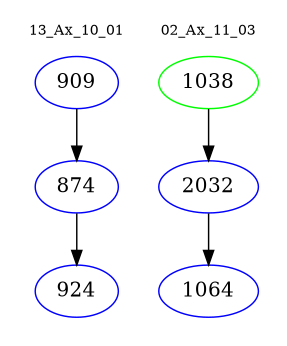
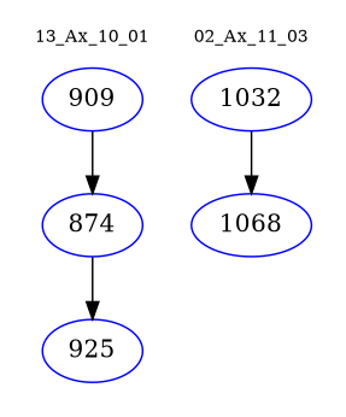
  digraph {
    node [color=blue]
    edge [color=black]
    n1 [label=909]
    n2 [label=874]
-   n3 [label=924]
-   n4 [color=green label=1038]
-   n5 [label=2032]
-   n6 [label=1064]
+   n3 [label=925]
+   n5 [label=1032]
+   n6 [label=1068]
    subgraph cluster_1 {
      color=white
      fontsize=10
      label="13_Ax_10_01"
      n1
      n2
      n3
    }
    subgraph cluster_2 {
      color=white
      fontsize=10
      label="02_Ax_11_03"
-     n4
      n5
      n6
    }
    n1 -> n2
    n2 -> n3
-   n4 -> n5
    n5 -> n6
  }
